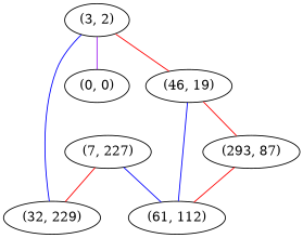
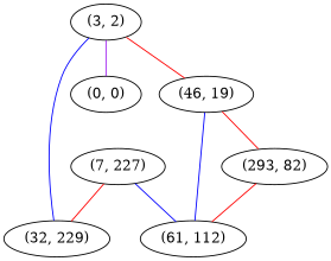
  graph {
    edge [color=red weight=1]
    "(7, 227)"
    "(32, 229)"
    "(61, 112)"
    "(3, 2)"
    "(0, 0)"
    "(46, 19)"
-   "(293, 82)" [label="(293, 87)"]
+   "(293, 82)"
    "(7, 227)" -- "(32, 229)"
    "(7, 227)" -- "(61, 112)" [color=blue weight=3]
    "(3, 2)" -- "(32, 229)" [color=blue]
    "(3, 2)" -- "(0, 0)" [color=purple weight=4]
    "(3, 2)" -- "(46, 19)"
    "(46, 19)" -- "(61, 112)" [color=blue weight=3]
    "(46, 19)" -- "(293, 82)" [weight=3]
    "(293, 82)" -- "(61, 112)"
  }
